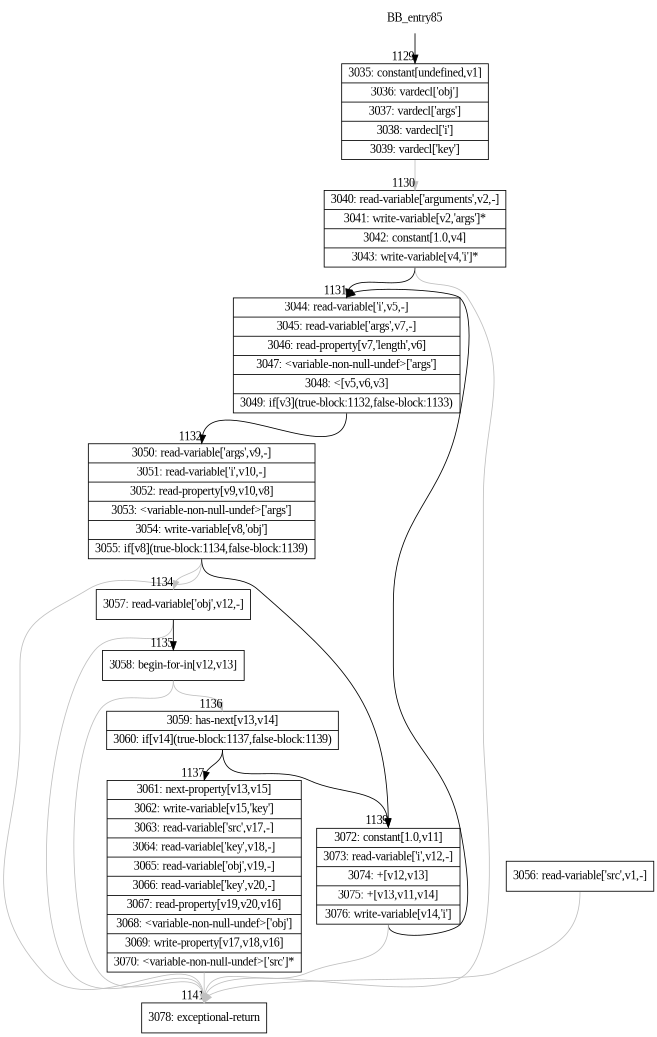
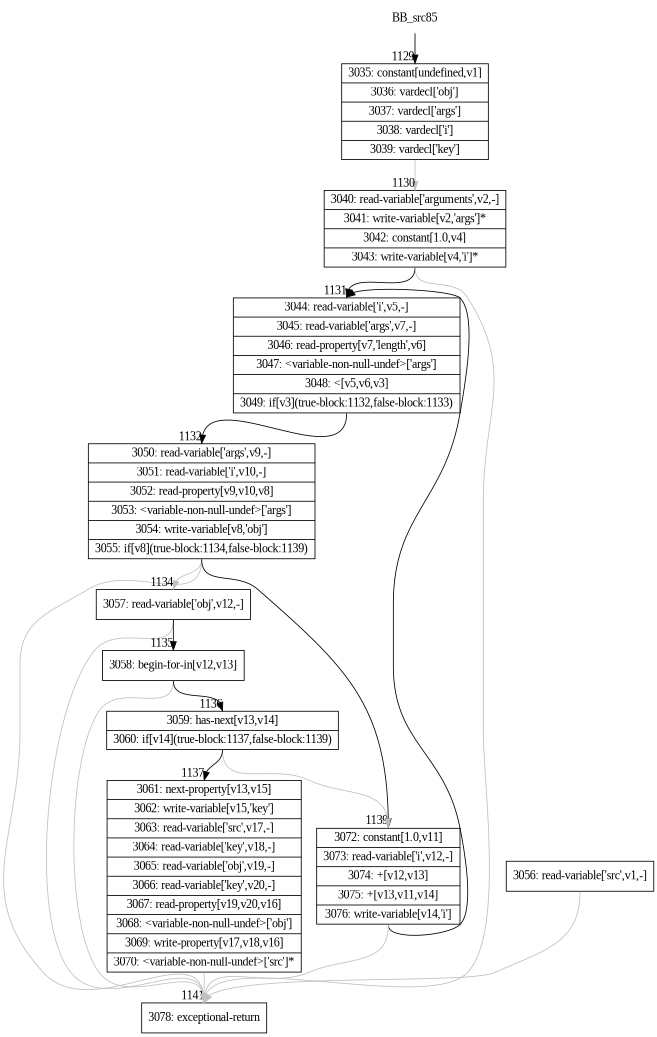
  digraph {
    fontname="Liberation Serif"
    rankdir=TD
    node [fontname="Liberation Serif" shape=record]
    edge [fontname="Liberation Serif" headport=n tailport=s]
-   BB_entry85 [shape=none]
+   BB_entry85 [shape=none label=BB_src85]
    n2 [label="{3035: constant[undefined,v1]|3036: vardecl['obj']|3037: vardecl['args']|3038: vardecl['i']|3039: vardecl['key']}"]
    n3 [label="{3040: read-variable['arguments',v2,-]|3041: write-variable[v2,'args']*|3042: constant[1.0,v4]|3043: write-variable[v4,'i']*}"]
    n4 [label="{3044: read-variable['i',v5,-]|3045: read-variable['args',v7,-]|3046: read-property[v7,'length',v6]|3047: \<variable-non-null-undef\>['args']|3048: \<[v5,v6,v3]|3049: if[v3](true-block:1132,false-block:1133)}"]
    n5 [label="{3078: exceptional-return}"]
    n6 [label="{3050: read-variable['args',v9,-]|3051: read-variable['i',v10,-]|3052: read-property[v9,v10,v8]|3053: \<variable-non-null-undef\>['args']|3054: write-variable[v8,'obj']|3055: if[v8](true-block:1134,false-block:1139)}"]
    n7 [label="{3057: read-variable['obj',v12,-]}"]
    n8 [label="{3072: constant[1.0,v11]|3073: read-variable['i',v12,-]|3074: +[v12,v13]|3075: +[v13,v11,v14]|3076: write-variable[v14,'i']}"]
    n9 [label="{3056: read-variable['src',v1,-]}"]
    n10 [label="{3058: begin-for-in[v12,v13]}"]
    n11 [label="{3059: has-next[v13,v14]|3060: if[v14](true-block:1137,false-block:1139)}"]
    n12 [label="{3061: next-property[v13,v15]|3062: write-variable[v15,'key']|3063: read-variable['src',v17,-]|3064: read-variable['key',v18,-]|3065: read-variable['obj',v19,-]|3066: read-variable['key',v20,-]|3067: read-property[v19,v20,v16]|3068: \<variable-non-null-undef\>['obj']|3069: write-property[v17,v18,v16]|3070: \<variable-non-null-undef\>['src']*}"]
    BB_entry85 -> n2 [headlabel="    1129"]
    n2 -> n3 [color=gray headlabel="      1130"]
    n3 -> n4 [headlabel="      1131"]
    n3 -> n5 [color=gray headlabel="      1141"]
    n4 -> n6 [headlabel="      1132"]
    n6 -> n5 [color=gray]
    n6 -> n7 [color=gray headlabel="      1134"]
    n6 -> n8 [headlabel="      1139"]
    n7 -> n5 [color=gray]
    n7 -> n10 [headlabel="      1135"]
    n8 -> n4
    n8 -> n5 [color=gray]
    n9 -> n5 [color=gray]
    n10 -> n5 [color=gray]
-   n10 -> n11 [headlabel="      1136" color=gray]
-   n11 -> n8
+   n10 -> n11 [headlabel="      1136"]
+   n11 -> n8 [color=gray]
    n11 -> n12 [headlabel="      1137"]
    n12 -> n5 [color=gray]
  }
